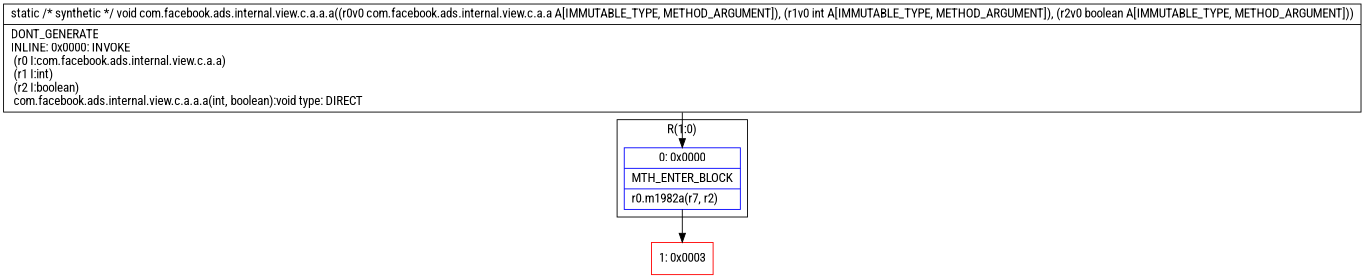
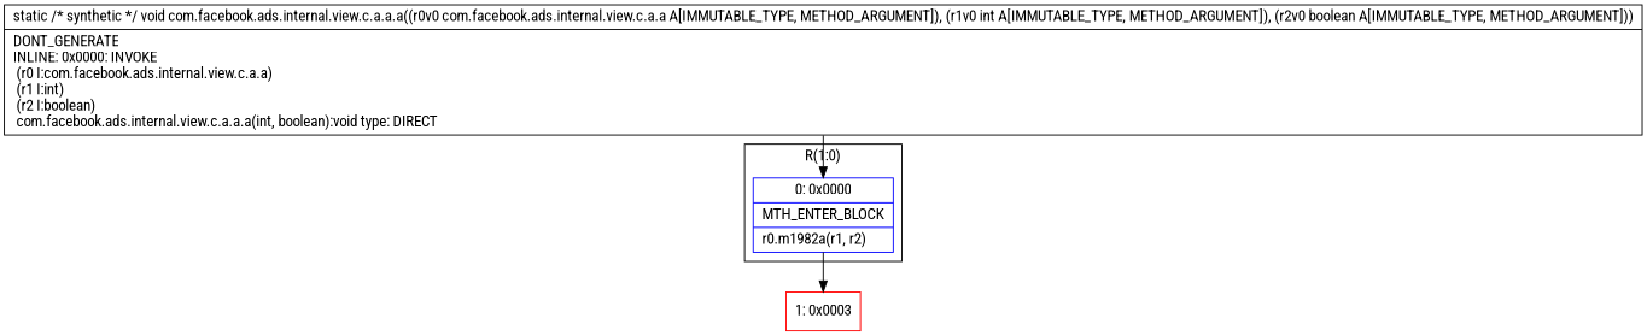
  digraph {
    fontname="Roboto Condensed"
    node [shape=record fontname="Roboto Condensed"]
    edge [fontname="Roboto Condensed"]
-   n1 [color=blue label="{0\:\ 0x0000|MTH_ENTER_BLOCK\l|r0.m1982a(r7, r2)\l}"]
+   n1 [color=blue label="{0\:\ 0x0000|MTH_ENTER_BLOCK\l|r0.m1982a(r1, r2)\l}"]
    n2 [color=red label="{1\:\ 0x0003}"]
    n3 [label="{static \/* synthetic *\/ void com.facebook.ads.internal.view.c.a.a.a((r0v0 com.facebook.ads.internal.view.c.a.a A[IMMUTABLE_TYPE, METHOD_ARGUMENT]), (r1v0 int A[IMMUTABLE_TYPE, METHOD_ARGUMENT]), (r2v0 boolean A[IMMUTABLE_TYPE, METHOD_ARGUMENT]))  | DONT_GENERATE\lINLINE: 0x0000: INVOKE  \l  (r0 I:com.facebook.ads.internal.view.c.a.a)\l  (r1 I:int)\l  (r2 I:boolean)\l com.facebook.ads.internal.view.c.a.a.a(int, boolean):void type: DIRECT\l}"]
    subgraph cluster_1 {
      label="R(1:0)"
      n1
    }
    n1 -> n2
    n3 -> n1
  }
